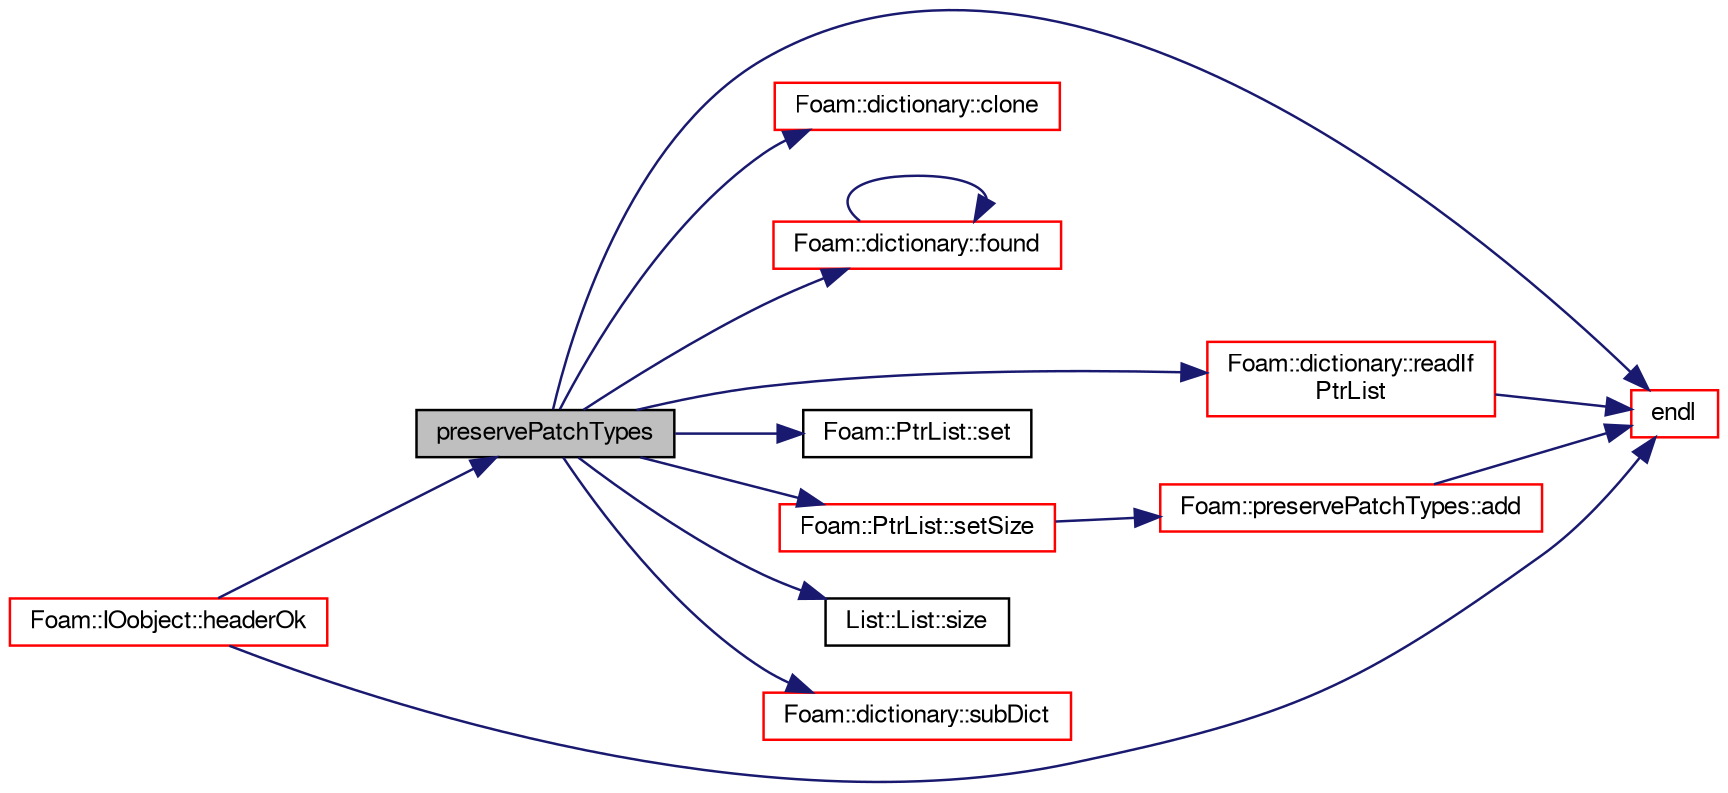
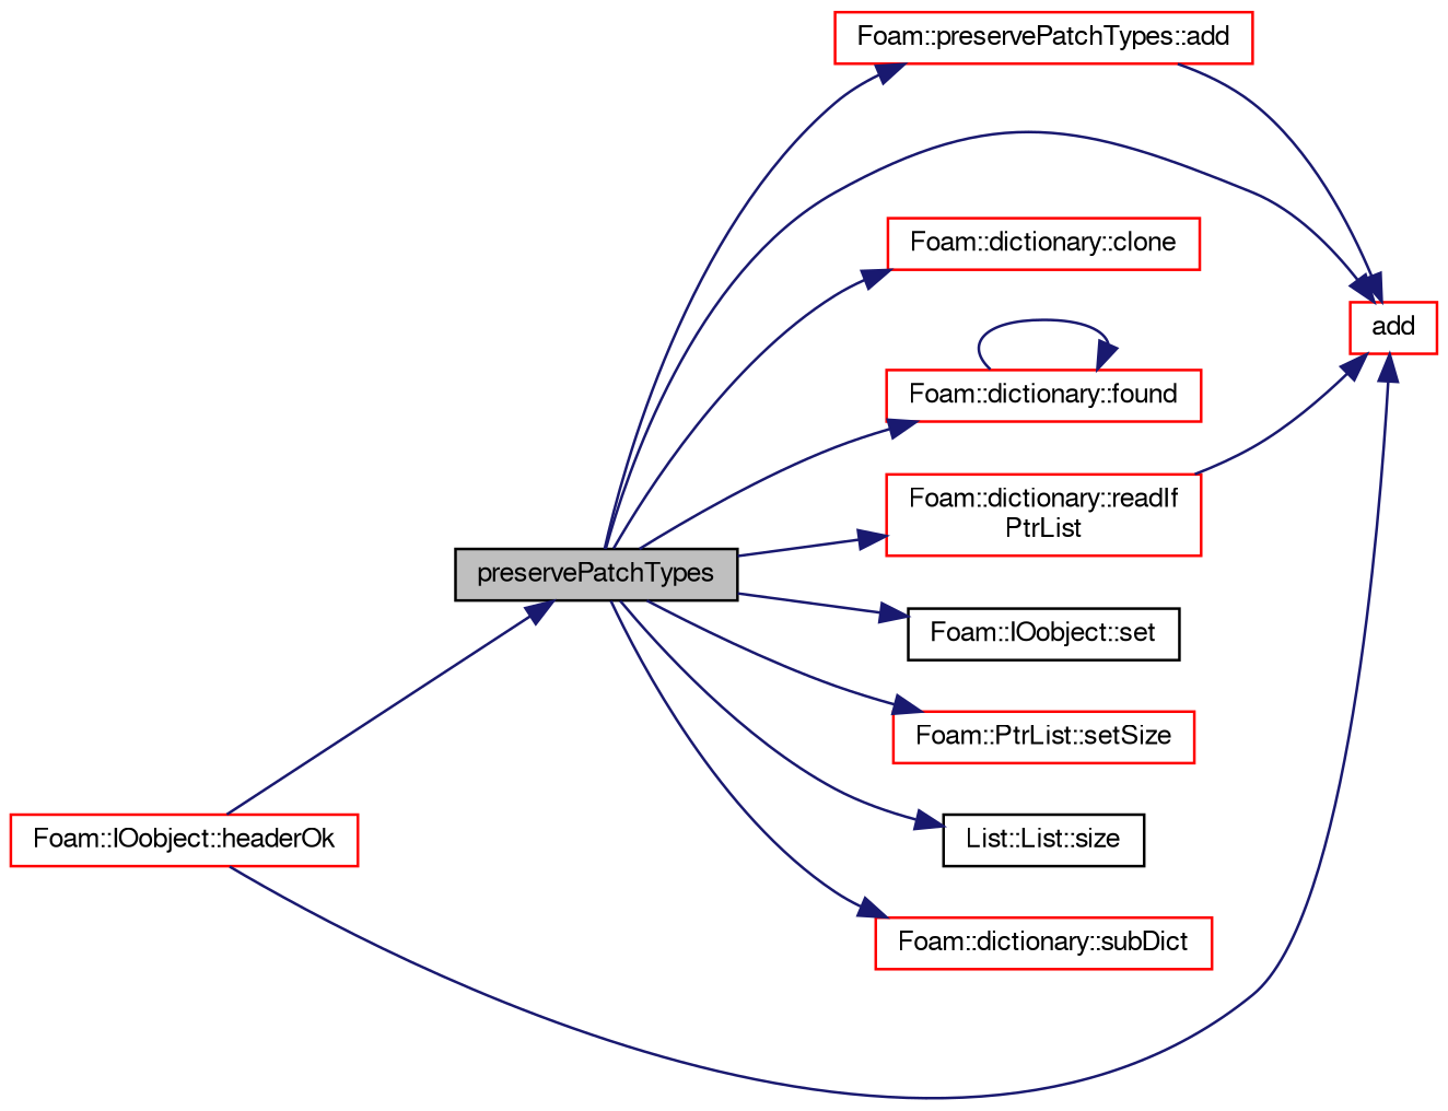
  digraph {
    rankdir=LR
    node [color=red fontname=FreeSans fontsize=10 shape=record]
    edge [color=midnightblue fontname=FreeSans fontsize=10 labelfontname=FreeSans labelfontsize=10 style=solid]
    n1 [color=black fillcolor=grey75 fontcolor=black height=0.2 label=preservePatchTypes style=filled width=0.4]
    n2 [height=0.2 label="Foam::preservePatchTypes::add" width=0.4]
-   n3 [height=0.2 label=endl width=0.4]
+   n3 [height=0.2 label=add width=0.4]
    n4 [height=0.2 label="Foam::dictionary::clone" width=0.4]
    n5 [height=0.2 label="Foam::dictionary::found" width=0.4]
    n6 [height=0.2 label="Foam::dictionary::readIf\lPtrList" width=0.4]
-   n7 [color=black height=0.2 label="Foam::PtrList::set" width=0.4]
+   n7 [color=black height=0.2 label="Foam::IOobject::set" width=0.4]
    n8 [height=0.2 label="Foam::PtrList::setSize" width=0.4]
    n9 [color=black height=0.2 label="List::List::size" width=0.4]
    n10 [height=0.2 label="Foam::dictionary::subDict" width=0.4]
    n11 [height=0.2 label="Foam::IOobject::headerOk" width=0.4]
-   n8 -> n2
+   n1 -> n2
    n1 -> n3
    n1 -> n4
    n1 -> n5
    n1 -> n6
    n1 -> n7
    n1 -> n8
    n1 -> n9
    n1 -> n10
    n2 -> n3
    n5 -> n5
    n6 -> n3
    n11 -> n1
    n11 -> n3
  }
